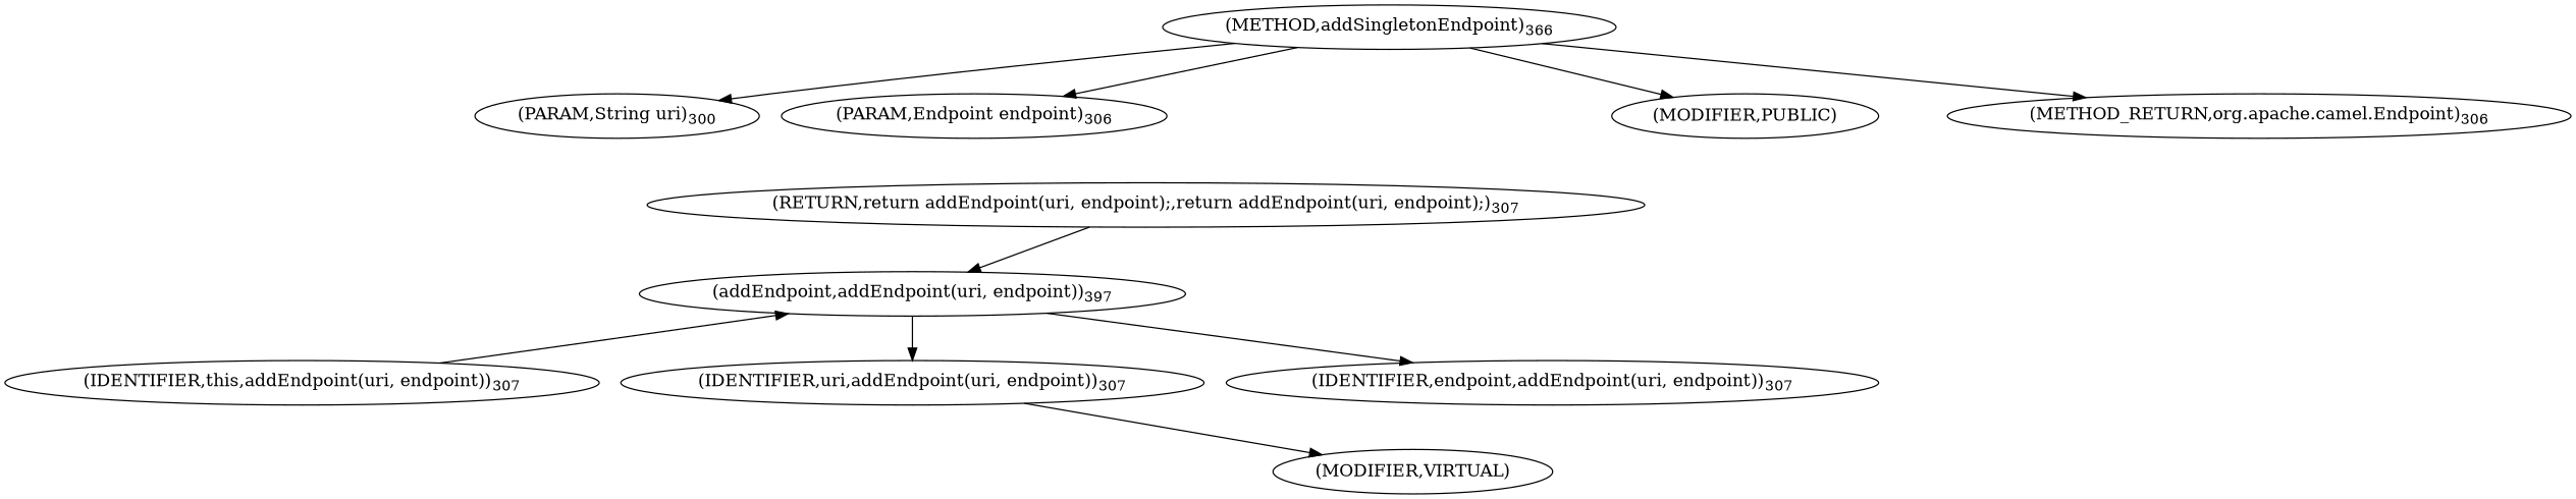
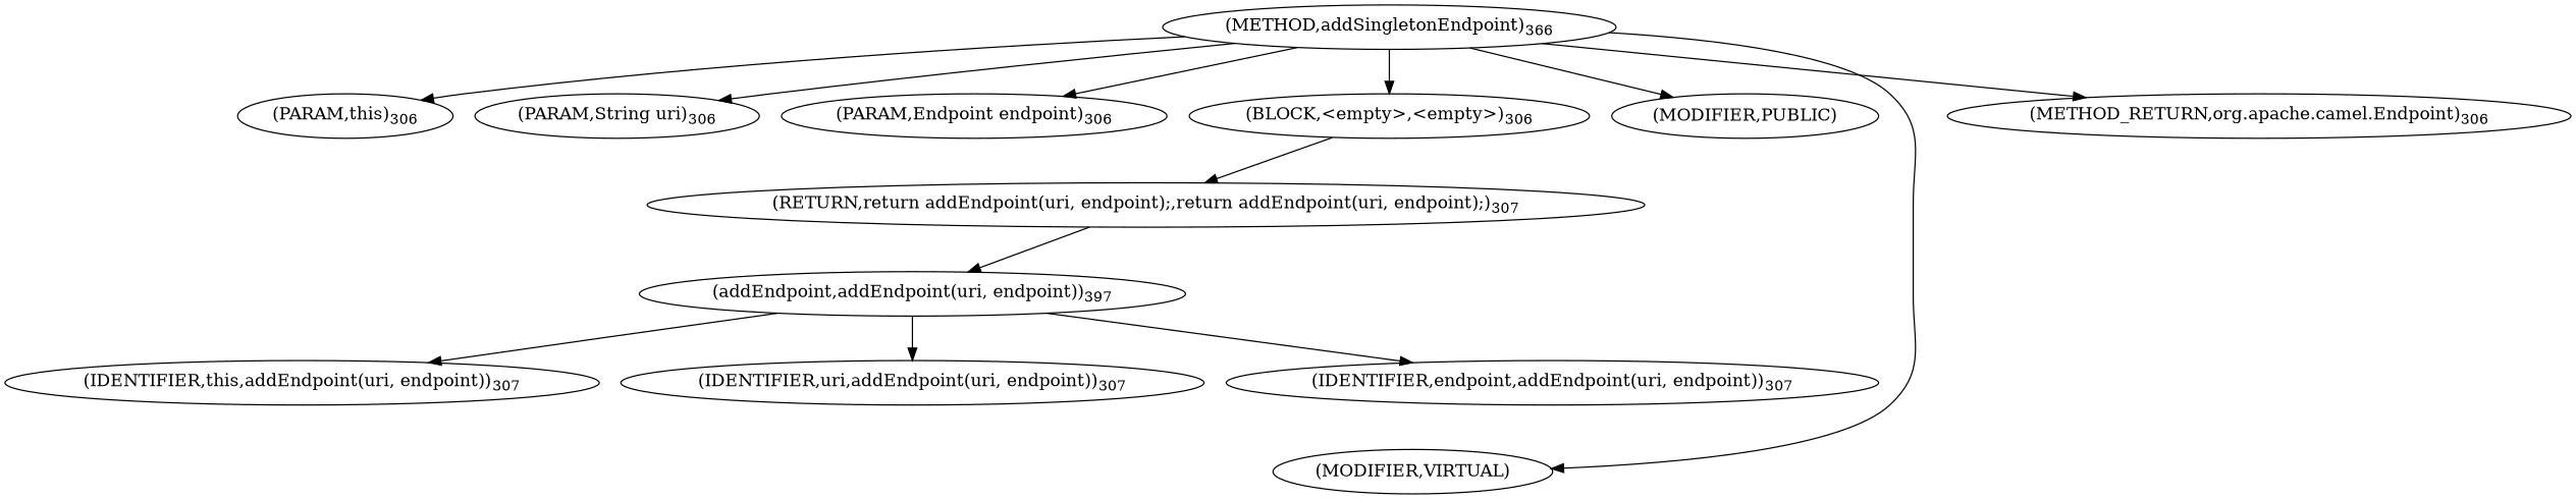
  digraph {
    n1 [label=<(METHOD,addSingletonEndpoint)<SUB>366</SUB>>]
-   n3 [label=<(PARAM,String uri)<SUB>300</SUB>>]
+   n2 [label=<(PARAM,this)<SUB>306</SUB>>]
+   n3 [label=<(PARAM,String uri)<SUB>306</SUB>>]
    n4 [label=<(PARAM,Endpoint endpoint)<SUB>306</SUB>>]
+   n5 [label=<(BLOCK,&lt;empty&gt;,&lt;empty&gt;)<SUB>306</SUB>>]
    n6 [label=<(MODIFIER,PUBLIC)>]
    n7 [label=<(MODIFIER,VIRTUAL)>]
    n8 [label=<(METHOD_RETURN,org.apache.camel.Endpoint)<SUB>306</SUB>>]
    n9 [label=<(RETURN,return addEndpoint(uri, endpoint);,return addEndpoint(uri, endpoint);)<SUB>307</SUB>>]
    n10 [label=<(addEndpoint,addEndpoint(uri, endpoint))<SUB>397</SUB>>]
    n11 [label=<(IDENTIFIER,this,addEndpoint(uri, endpoint))<SUB>307</SUB>>]
    n12 [label=<(IDENTIFIER,uri,addEndpoint(uri, endpoint))<SUB>307</SUB>>]
    n13 [label=<(IDENTIFIER,endpoint,addEndpoint(uri, endpoint))<SUB>307</SUB>>]
+   n1 -> n2
    n1 -> n3
    n1 -> n4
+   n1 -> n5
    n1 -> n6
-   n12 -> n7
+   n1 -> n7
    n1 -> n8
+   n5 -> n9
    n9 -> n10
-   n11 -> n10
+   n10 -> n11
    n10 -> n12
    n10 -> n13
  }
